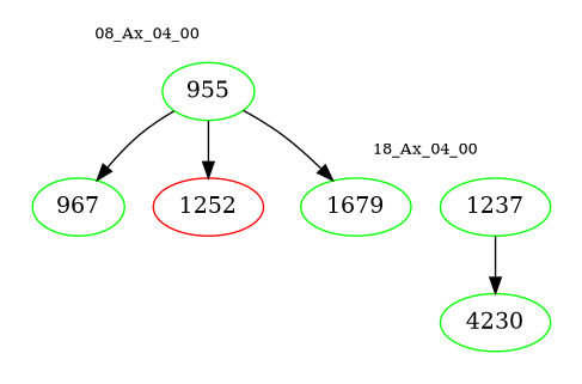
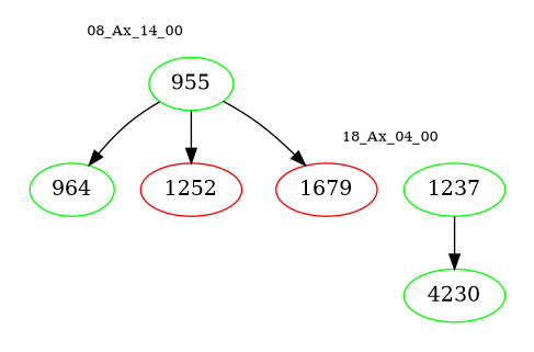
  digraph {
    node [color=green]
    edge [color=black]
    n1 [label=955]
-   n2 [label=967]
+   n2 [label=964]
    n3 [color=red label=1252]
    n4 [label=1237]
    n5 [label=4230]
-   n6 [label=1679]
+   n6 [color=red label=1679]
    subgraph cluster_1 {
      color=white
      fontsize=10
-     label="08_Ax_04_00"
+     label="08_Ax_14_00"
      n1
      n2
      n3
    }
    subgraph cluster_2 {
      color=white
      fontsize=10
      label="18_Ax_04_00"
      n4
      n5
      n6
    }
    n1 -> n2
    n1 -> n3
    n1 -> n6
    n4 -> n5
  }
